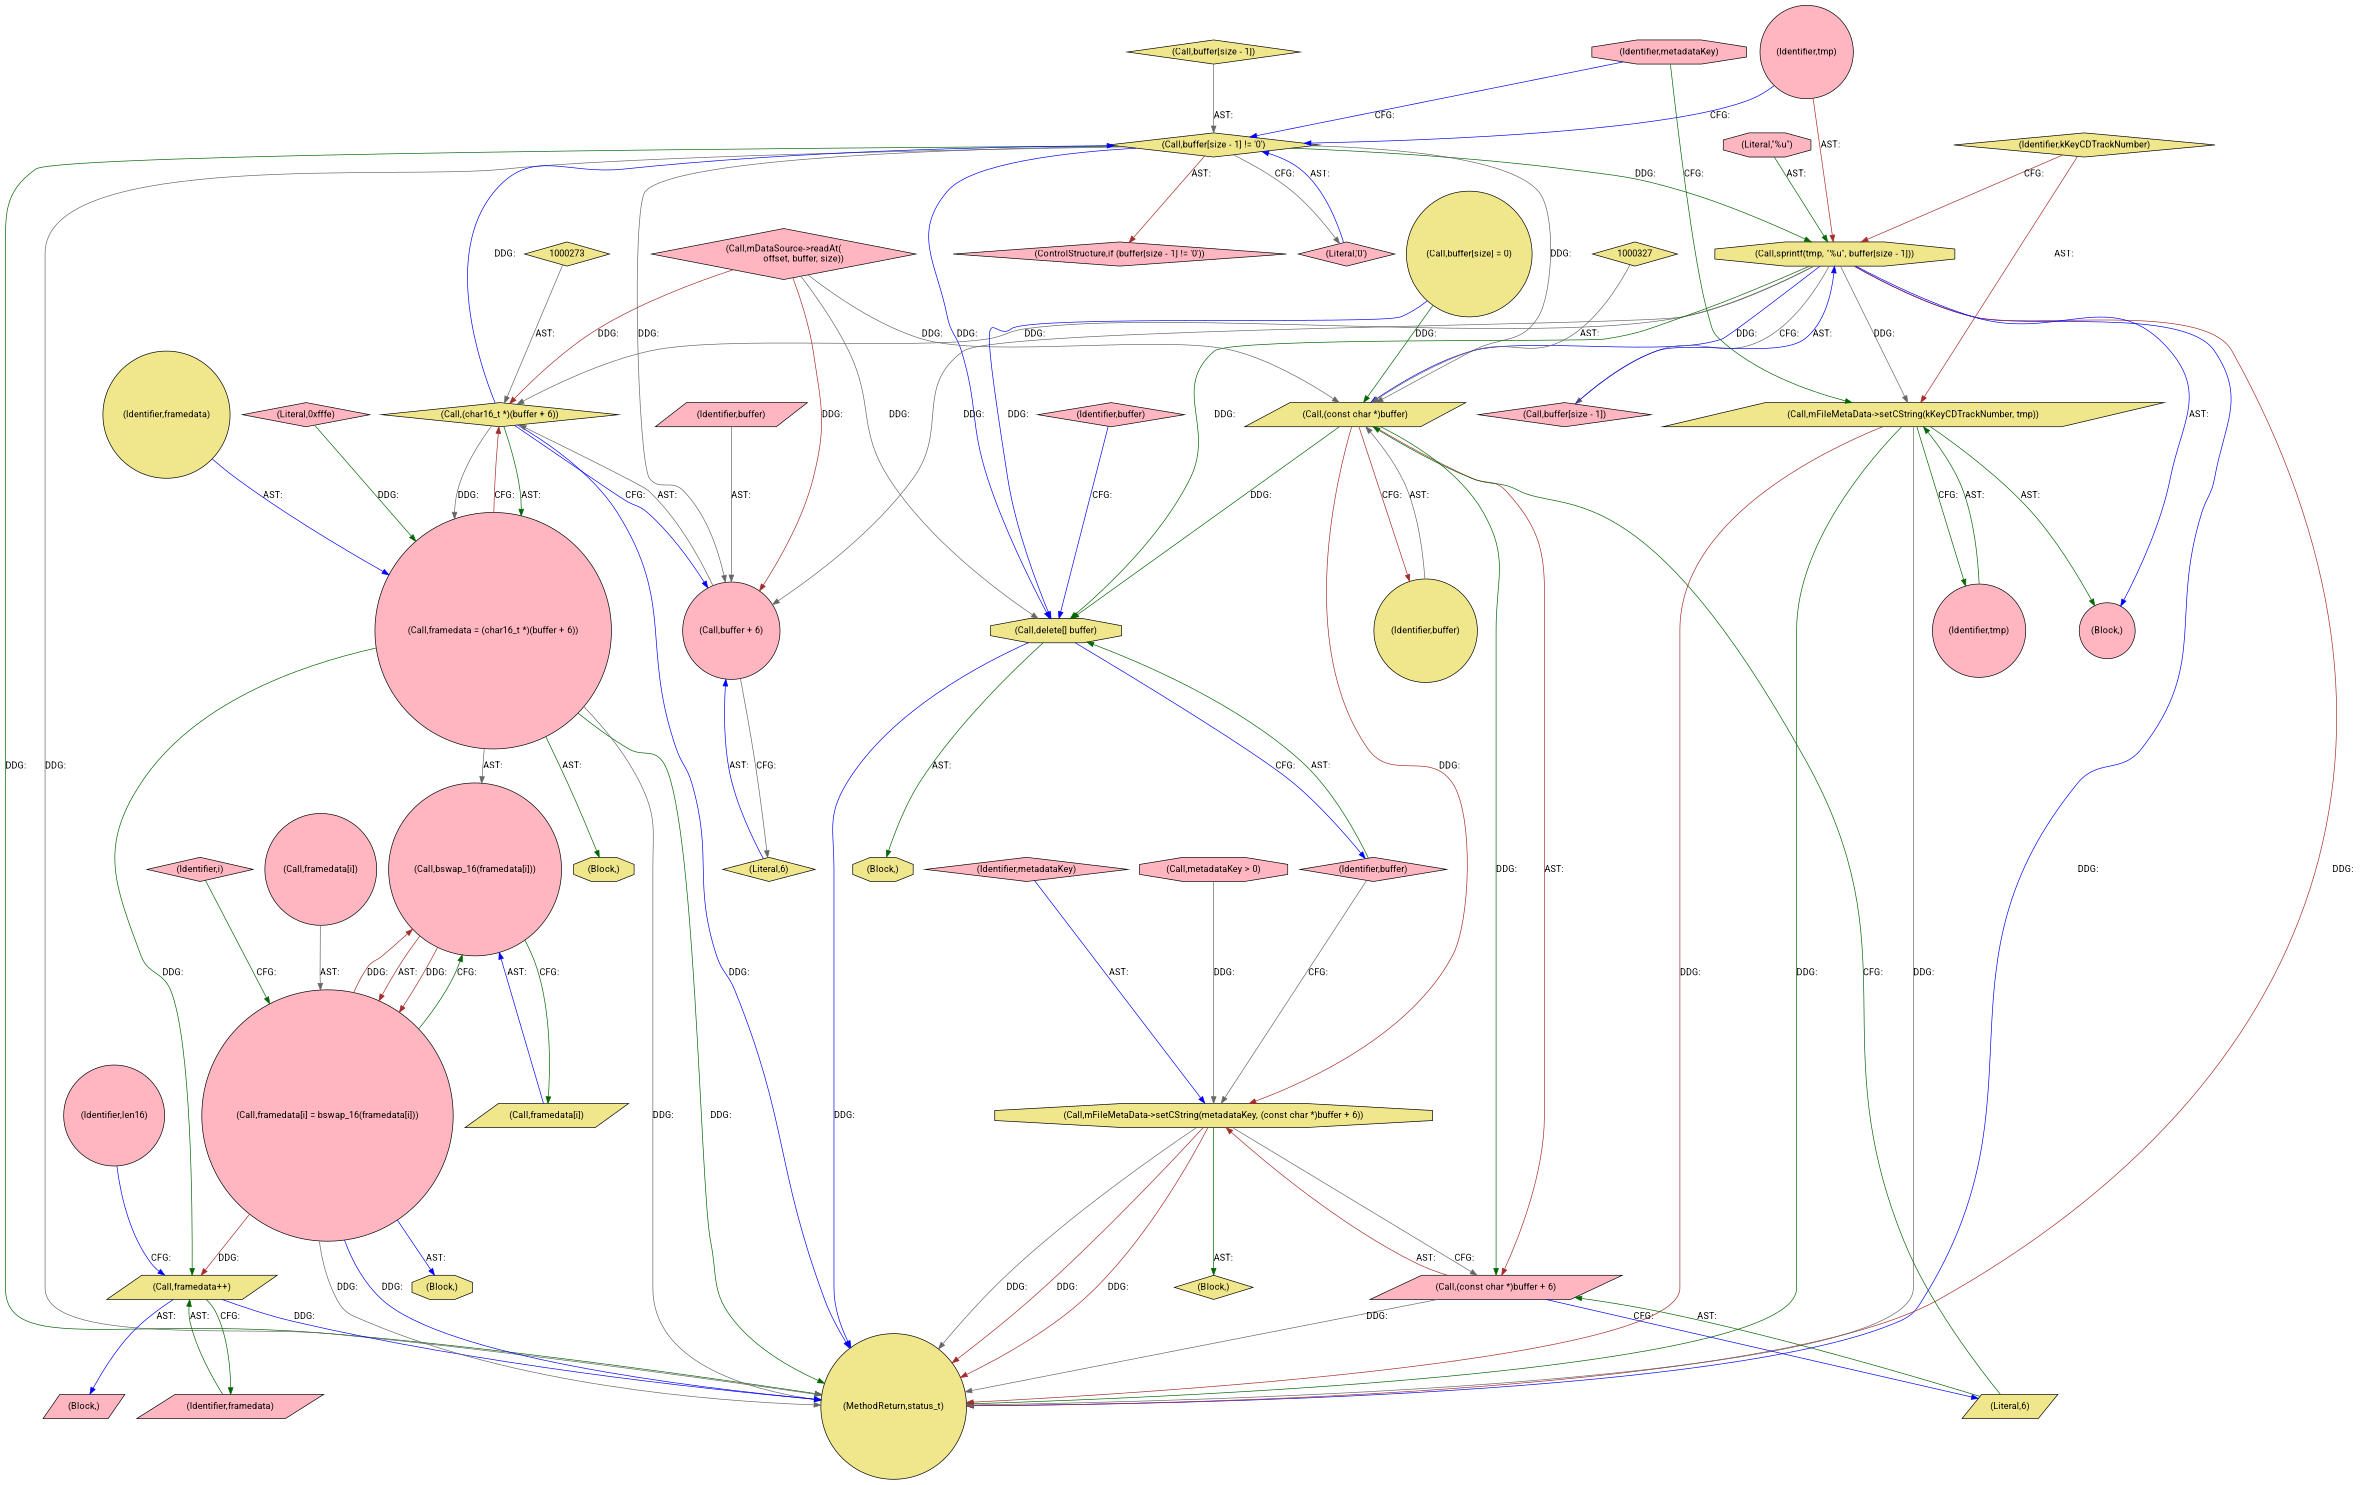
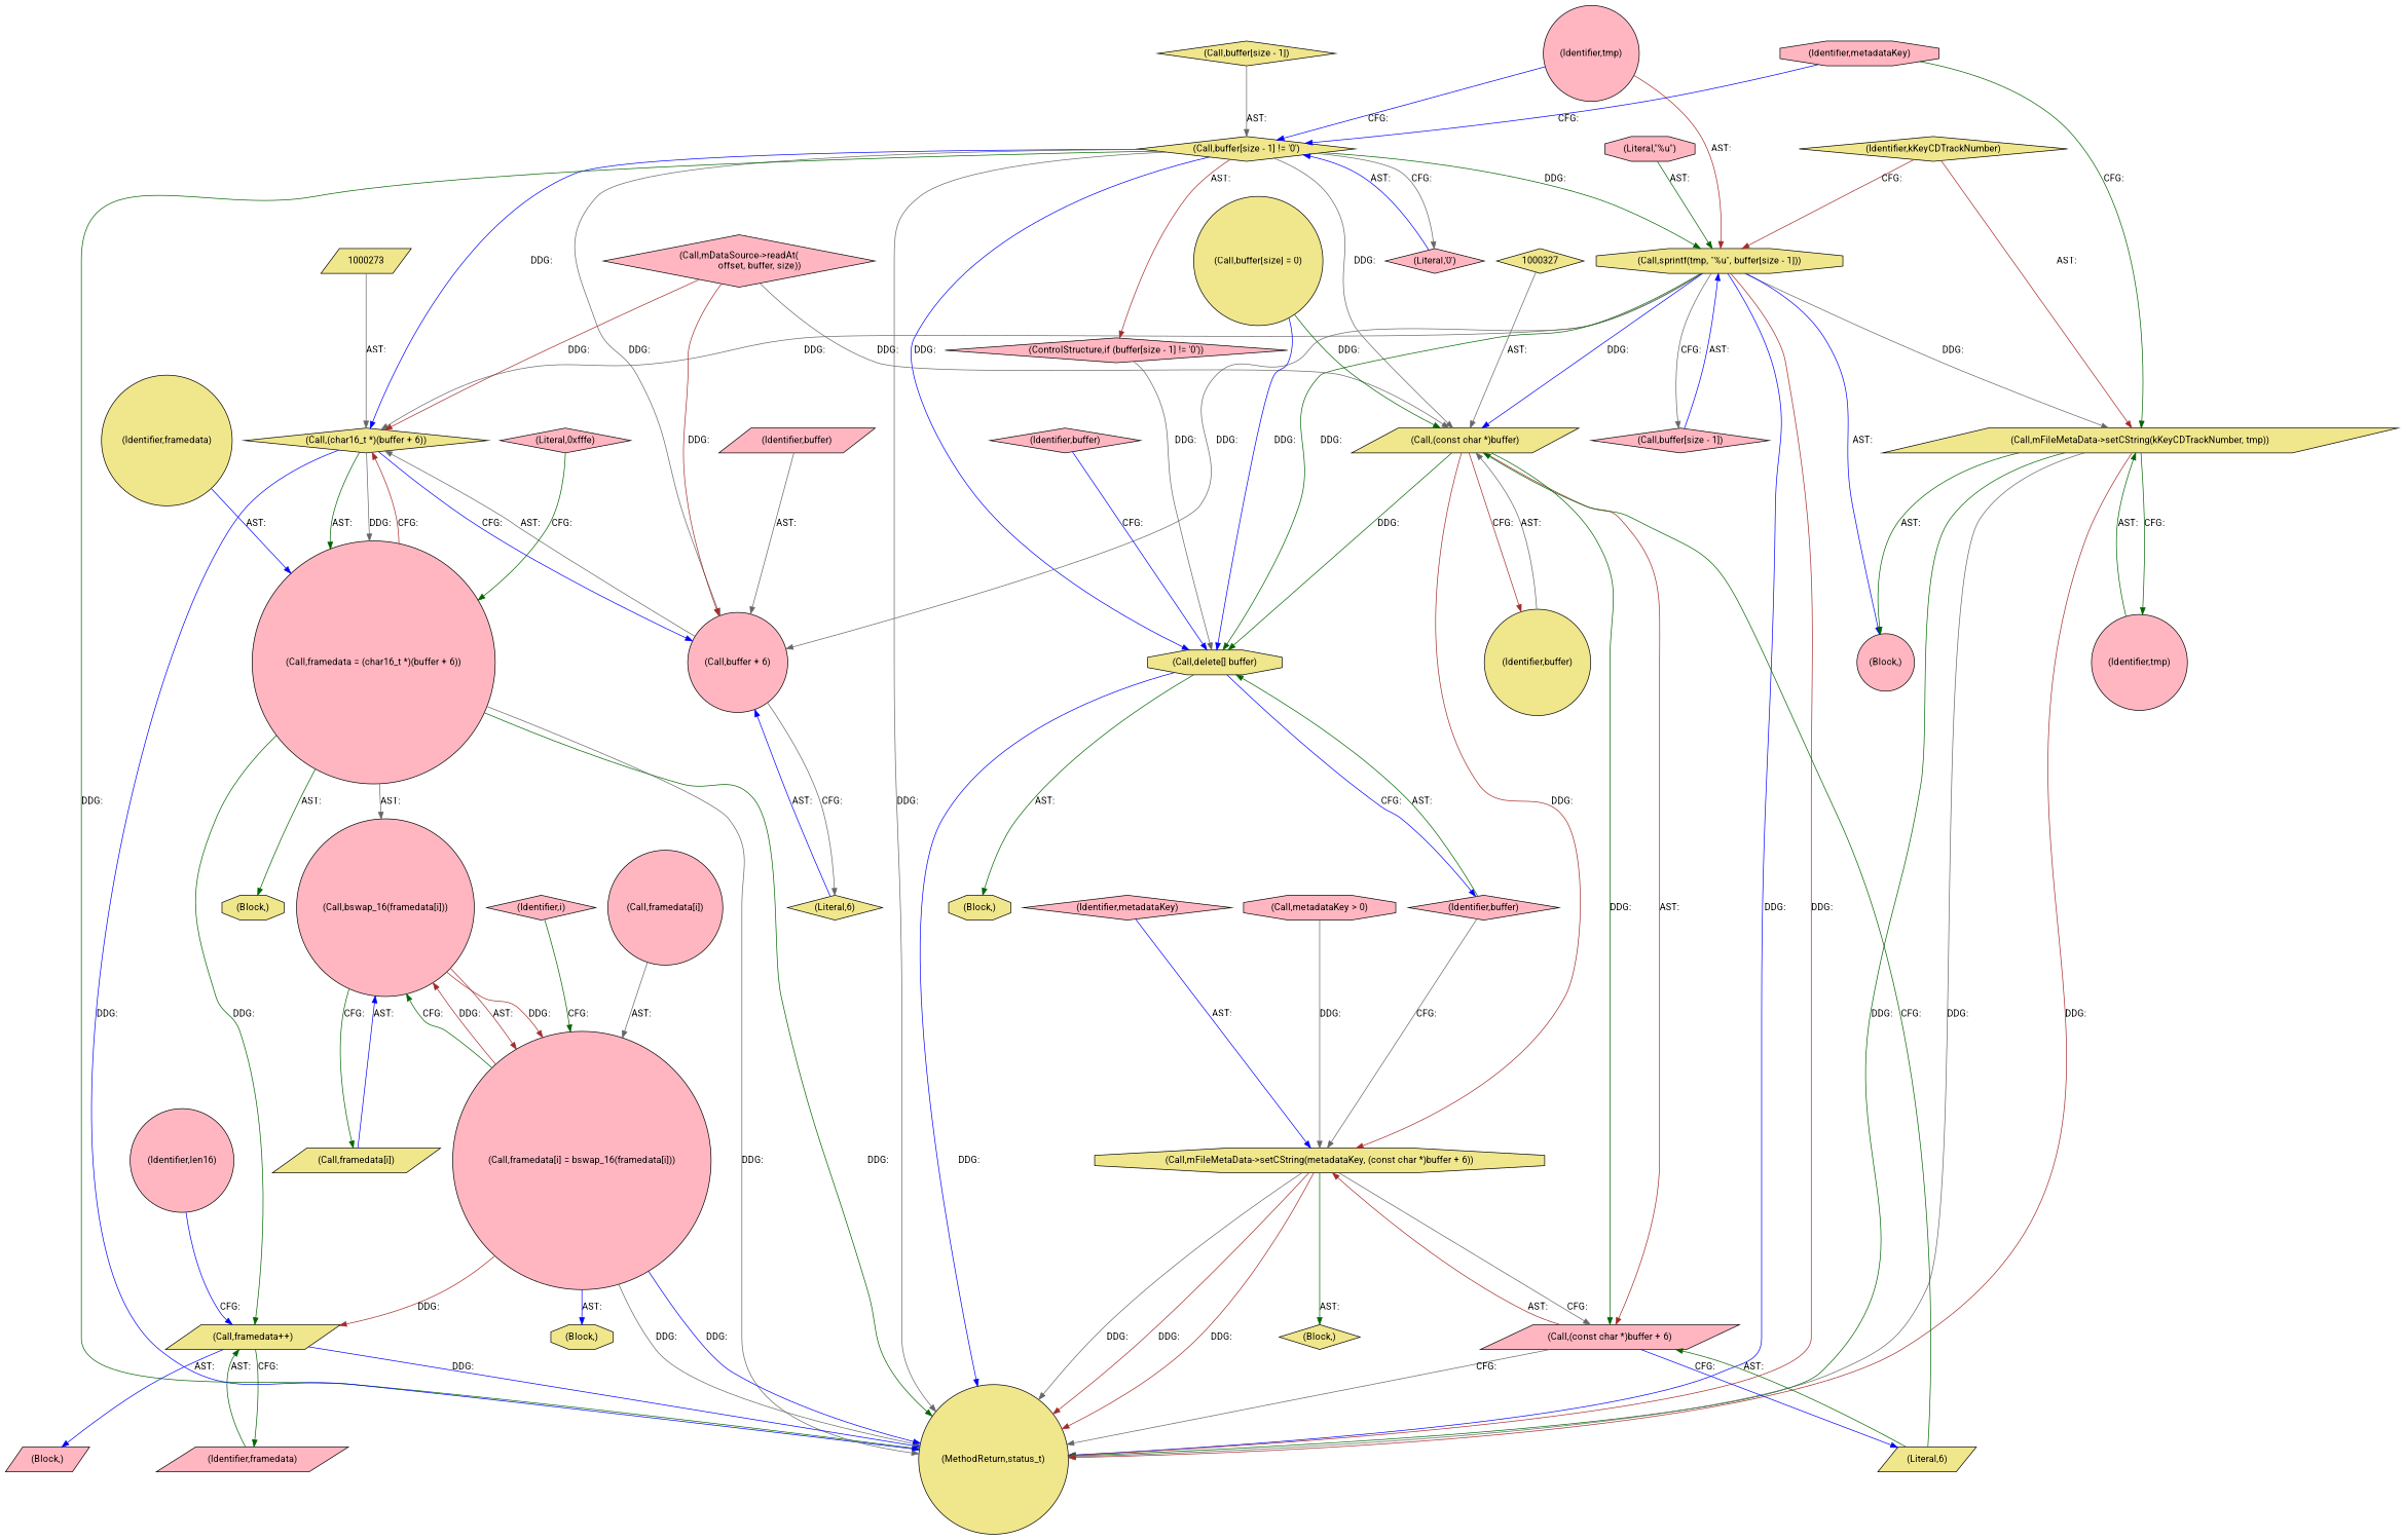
  digraph {
    fontname=Roboto
    node [fillcolor=lightpink fontname=Roboto shape=diamond style=filled]
    edge [color=gray40 fontname=Roboto]
    n1 [fillcolor=khaki label="(Call,buffer[size - 1] != '\0')"]
    n2 [fillcolor=khaki label="(Call,sprintf(tmp, \"%u\", buffer[size - 1]))" shape=octagon]
    n3 [fillcolor=khaki label="(Call,(char16_t *)(buffer + 6))"]
    n4 [label="(Call,buffer + 6)" shape=circle]
    n5 [fillcolor=khaki label="(Call,(const char *)buffer)" shape=parallelogram]
    n6 [fillcolor=khaki label="(Call,delete[] buffer)" shape=octagon]
    n7 [label="(ControlStructure,if (buffer[size - 1] != '\0'))"]
    n8 [label="(Literal,'\0')"]
    n9 [fillcolor=khaki label="(MethodReturn,status_t)" shape=circle]
    n10 [fillcolor=khaki label="(Call,mFileMetaData->setCString(kKeyCDTrackNumber, tmp))" shape=parallelogram]
    n11 [label="(Block,)" shape=circle]
    n12 [label="(Call,buffer[size - 1])"]
    n13 [label="(Call,framedata = (char16_t *)(buffer + 6))" shape=circle]
    n14 [fillcolor=khaki label="(Literal,6)"]
    n15 [fillcolor=khaki label="(Call,mFileMetaData->setCString(metadataKey, (const char *)buffer + 6))" shape=octagon]
    n16 [label="(Call,(const char *)buffer + 6)" shape=parallelogram]
    n17 [fillcolor=khaki label="(Identifier,buffer)" shape=circle]
    n18 [label="(Identifier,buffer)"]
    n19 [fillcolor=khaki label="(Block,)" shape=octagon]
    n20 [label="(Identifier,tmp)" shape=circle]
    n21 [label="(Call,bswap_16(framedata[i]))" shape=circle]
    n22 [fillcolor=khaki label="(Call,framedata++)" shape=parallelogram]
    n23 [fillcolor=khaki label="(Block,)" shape=octagon]
    n24 [label="(Call,framedata[i] = bswap_16(framedata[i]))" shape=circle]
    n25 [fillcolor=khaki label="(Call,framedata[i])" shape=parallelogram]
    n26 [label="(Block,)" shape=parallelogram]
    n27 [label="(Identifier,framedata)" shape=parallelogram]
    n28 [fillcolor=khaki label="(Block,)" shape=octagon]
    n29 [fillcolor=khaki label="(Block,)"]
    n30 [fillcolor=khaki label="(Literal,6)" shape=parallelogram]
    n31 [label="(Identifier,i)"]
    n32 [fillcolor=khaki label="(Call,buffer[size - 1])"]
    n33 [label="(Literal,0xfffe)"]
    n34 [label="(Identifier,len16)" shape=circle]
    n35 [label="(Identifier,tmp)" shape=circle]
    n36 [label="(Call,framedata[i])" shape=circle]
    n37 [fillcolor=khaki label="(Identifier,framedata)" shape=circle]
    n38 [label="(Identifier,metadataKey)"]
    n39 [label="(Call,mDataSource->readAt(\n                offset, buffer, size))"]
    n40 [label="(Identifier,metadataKey)" shape=octagon]
    n41 [label="(Identifier,buffer)" shape=parallelogram]
    n42 [label="(Literal,\"%u\")" shape=octagon]
    n43 [label="(Call,metadataKey > 0)" shape=octagon]
    n44 [label="(Identifier,buffer)"]
    n45 [fillcolor=khaki label="(Identifier,kKeyCDTrackNumber)"]
    n46 [fillcolor=khaki label="(Call,buffer[size] = 0)" shape=circle]
-   1000273 [fillcolor=khaki]
+   1000273 [fillcolor=khaki shape=parallelogram]
    1000327 [fillcolor=khaki]
    n1 -> n2 [color=darkgreen label="DDG: "]
-   n3 -> n1 [color=blue label="DDG: "]
+   n1 -> n3 [color=blue label="DDG: "]
    n1 -> n4 [label="DDG: "]
    n1 -> n5 [label="DDG: "]
    n1 -> n6 [color=blue label="DDG: "]
    n1 -> n7 [color=brown label="AST: "]
    n1 -> n8 [label="CFG: "]
    n1 -> n9 [color=darkgreen label="DDG: "]
    n1 -> n9 [label="DDG: "]
    n2 -> n3 [label="DDG: "]
    n2 -> n4 [label="DDG: "]
    n2 -> n5 [color=blue label="DDG: "]
    n2 -> n6 [color=darkgreen label="DDG: "]
    n2 -> n9 [color=blue label="DDG: "]
    n2 -> n9 [color=brown label="DDG: "]
    n2 -> n10 [label="DDG: "]
    n2 -> n11 [color=blue label="AST: "]
    n2 -> n12 [label="CFG: "]
    n3 -> n4 [color=blue label="CFG: "]
    n3 -> n9 [color=blue label="DDG: "]
    n3 -> n13 [color=darkgreen label="AST: "]
    n3 -> n13 [label="DDG: "]
    n4 -> n3 [label="AST: "]
    n4 -> n14 [label="CFG: "]
    n5 -> n6 [color=darkgreen label="DDG: "]
    n5 -> n15 [color=brown label="DDG: "]
    n5 -> n16 [color=brown label="AST: "]
    n5 -> n16 [color=darkgreen label="DDG: "]
    n5 -> n17 [color=brown label="CFG: "]
    n6 -> n9 [color=blue label="DDG: "]
    n6 -> n18 [color=blue label="CFG: "]
    n6 -> n19 [color=darkgreen label="AST: "]
    n8 -> n1 [color=blue label="AST: "]
    n10 -> n9 [color=darkgreen label="DDG: "]
    n10 -> n9 [label="DDG: "]
    n10 -> n9 [color=brown label="DDG: "]
    n10 -> n11 [color=darkgreen label="AST: "]
    n10 -> n20 [color=darkgreen label="CFG: "]
    n12 -> n2 [color=blue label="AST: "]
    n13 -> n3 [color=brown label="CFG: "]
    n13 -> n9 [color=darkgreen label="DDG: "]
    n13 -> n9 [label="DDG: "]
    n13 -> n21 [label="AST: "]
    n13 -> n22 [color=darkgreen label="DDG: "]
    n13 -> n23 [color=darkgreen label="AST: "]
    n14 -> n4 [color=blue label="AST: "]
    n15 -> n9 [label="DDG: "]
    n15 -> n9 [color=brown label="DDG: "]
    n15 -> n9 [color=brown label="DDG: "]
    n15 -> n16 [label="CFG: "]
    n15 -> n29 [color=darkgreen label="AST: "]
-   n16 -> n9 [label="DDG: "]
+   n16 -> n9 [label="CFG: "]
    n16 -> n15 [color=brown label="AST: "]
    n16 -> n30 [color=blue label="CFG: "]
    n17 -> n5 [label="AST: "]
    n18 -> n6 [color=darkgreen label="AST: "]
    n18 -> n15 [label="CFG: "]
    n20 -> n10 [color=darkgreen label="AST: "]
    n21 -> n24 [color=brown label="AST: "]
    n21 -> n24 [color=brown label="DDG: "]
    n21 -> n25 [color=darkgreen label="CFG: "]
    n22 -> n9 [color=blue label="DDG: "]
    n22 -> n26 [color=blue label="AST: "]
    n22 -> n27 [color=darkgreen label="CFG: "]
    n24 -> n9 [label="DDG: "]
    n24 -> n9 [color=blue label="DDG: "]
    n24 -> n21 [color=darkgreen label="CFG: "]
    n24 -> n21 [color=brown label="DDG: "]
    n24 -> n22 [color=brown label="DDG: "]
    n24 -> n28 [color=blue label="AST: "]
    n25 -> n21 [color=blue label="AST: "]
    n27 -> n22 [color=darkgreen label="AST: "]
    n30 -> n5 [color=darkgreen label="CFG: "]
    n30 -> n16 [color=darkgreen label="AST: "]
    n31 -> n24 [color=darkgreen label="CFG: "]
    n32 -> n1 [label="AST: "]
-   n33 -> n13 [color=darkgreen label="DDG: "]
+   n33 -> n13 [color=darkgreen label="CFG: "]
    n34 -> n22 [color=blue label="CFG: "]
    n35 -> n1 [color=blue label="CFG: "]
    n35 -> n2 [color=brown label="AST: "]
    n36 -> n24 [label="AST: "]
    n37 -> n13 [color=blue label="AST: "]
    n38 -> n15 [color=blue label="AST: "]
    n39 -> n3 [color=brown label="DDG: "]
    n39 -> n4 [color=brown label="DDG: "]
    n39 -> n5 [label="DDG: "]
-   n39 -> n6 [label="DDG: "]
+   n7 -> n6 [label="DDG: "]
    n40 -> n1 [color=blue label="CFG: "]
    n40 -> n10 [color=darkgreen label="CFG: "]
    n41 -> n4 [label="AST: "]
    n42 -> n2 [color=darkgreen label="AST: "]
    n43 -> n15 [label="DDG: "]
    n44 -> n6 [color=blue label="CFG: "]
    n45 -> n2 [color=brown label="CFG: "]
    n45 -> n10 [color=brown label="AST: "]
    n46 -> n5 [color=darkgreen label="DDG: "]
    n46 -> n6 [color=blue label="DDG: "]
    1000273 -> n3 [label="AST: "]
    1000327 -> n5 [label="AST: "]
  }
